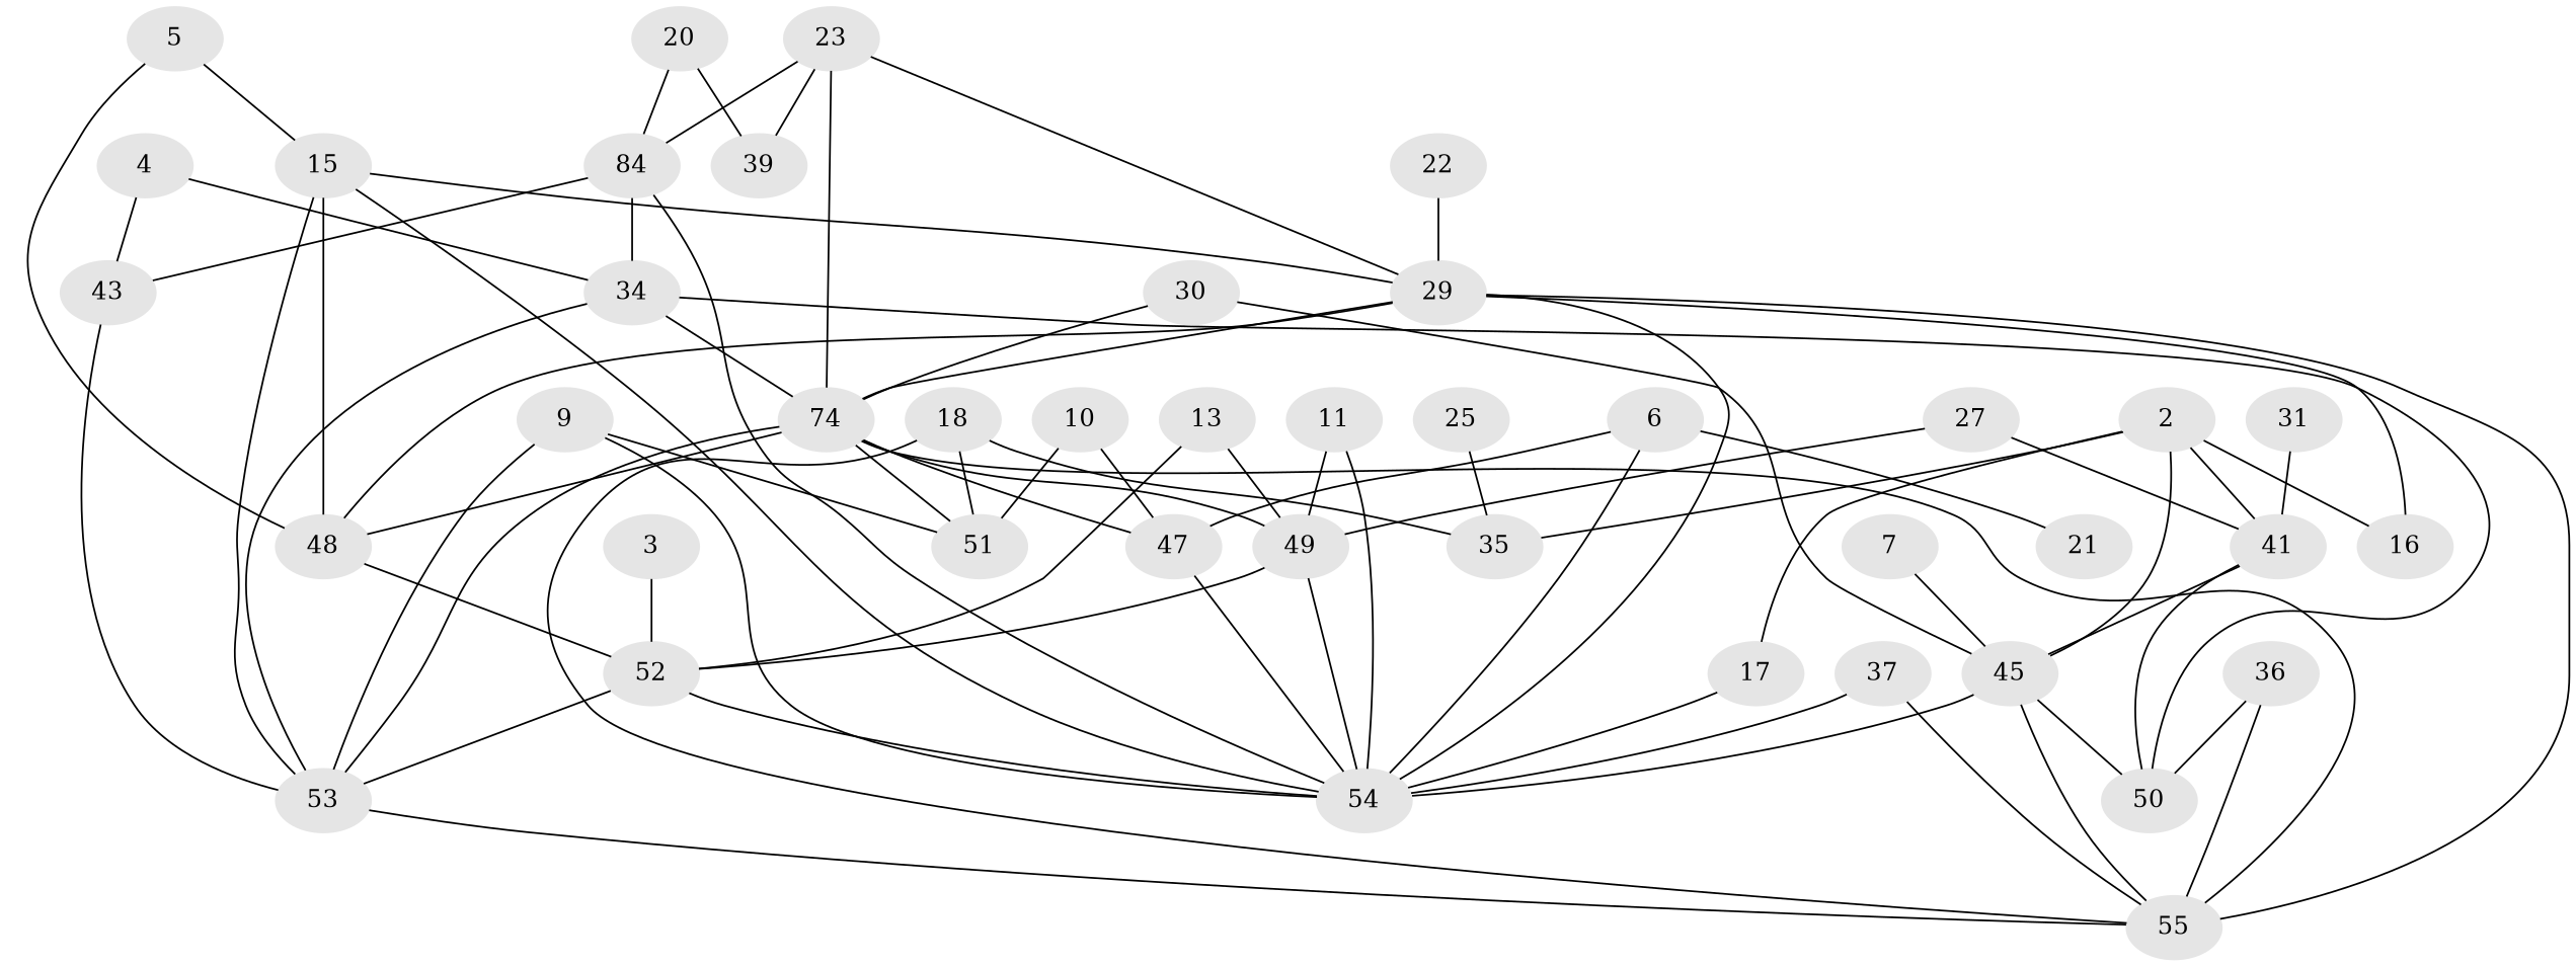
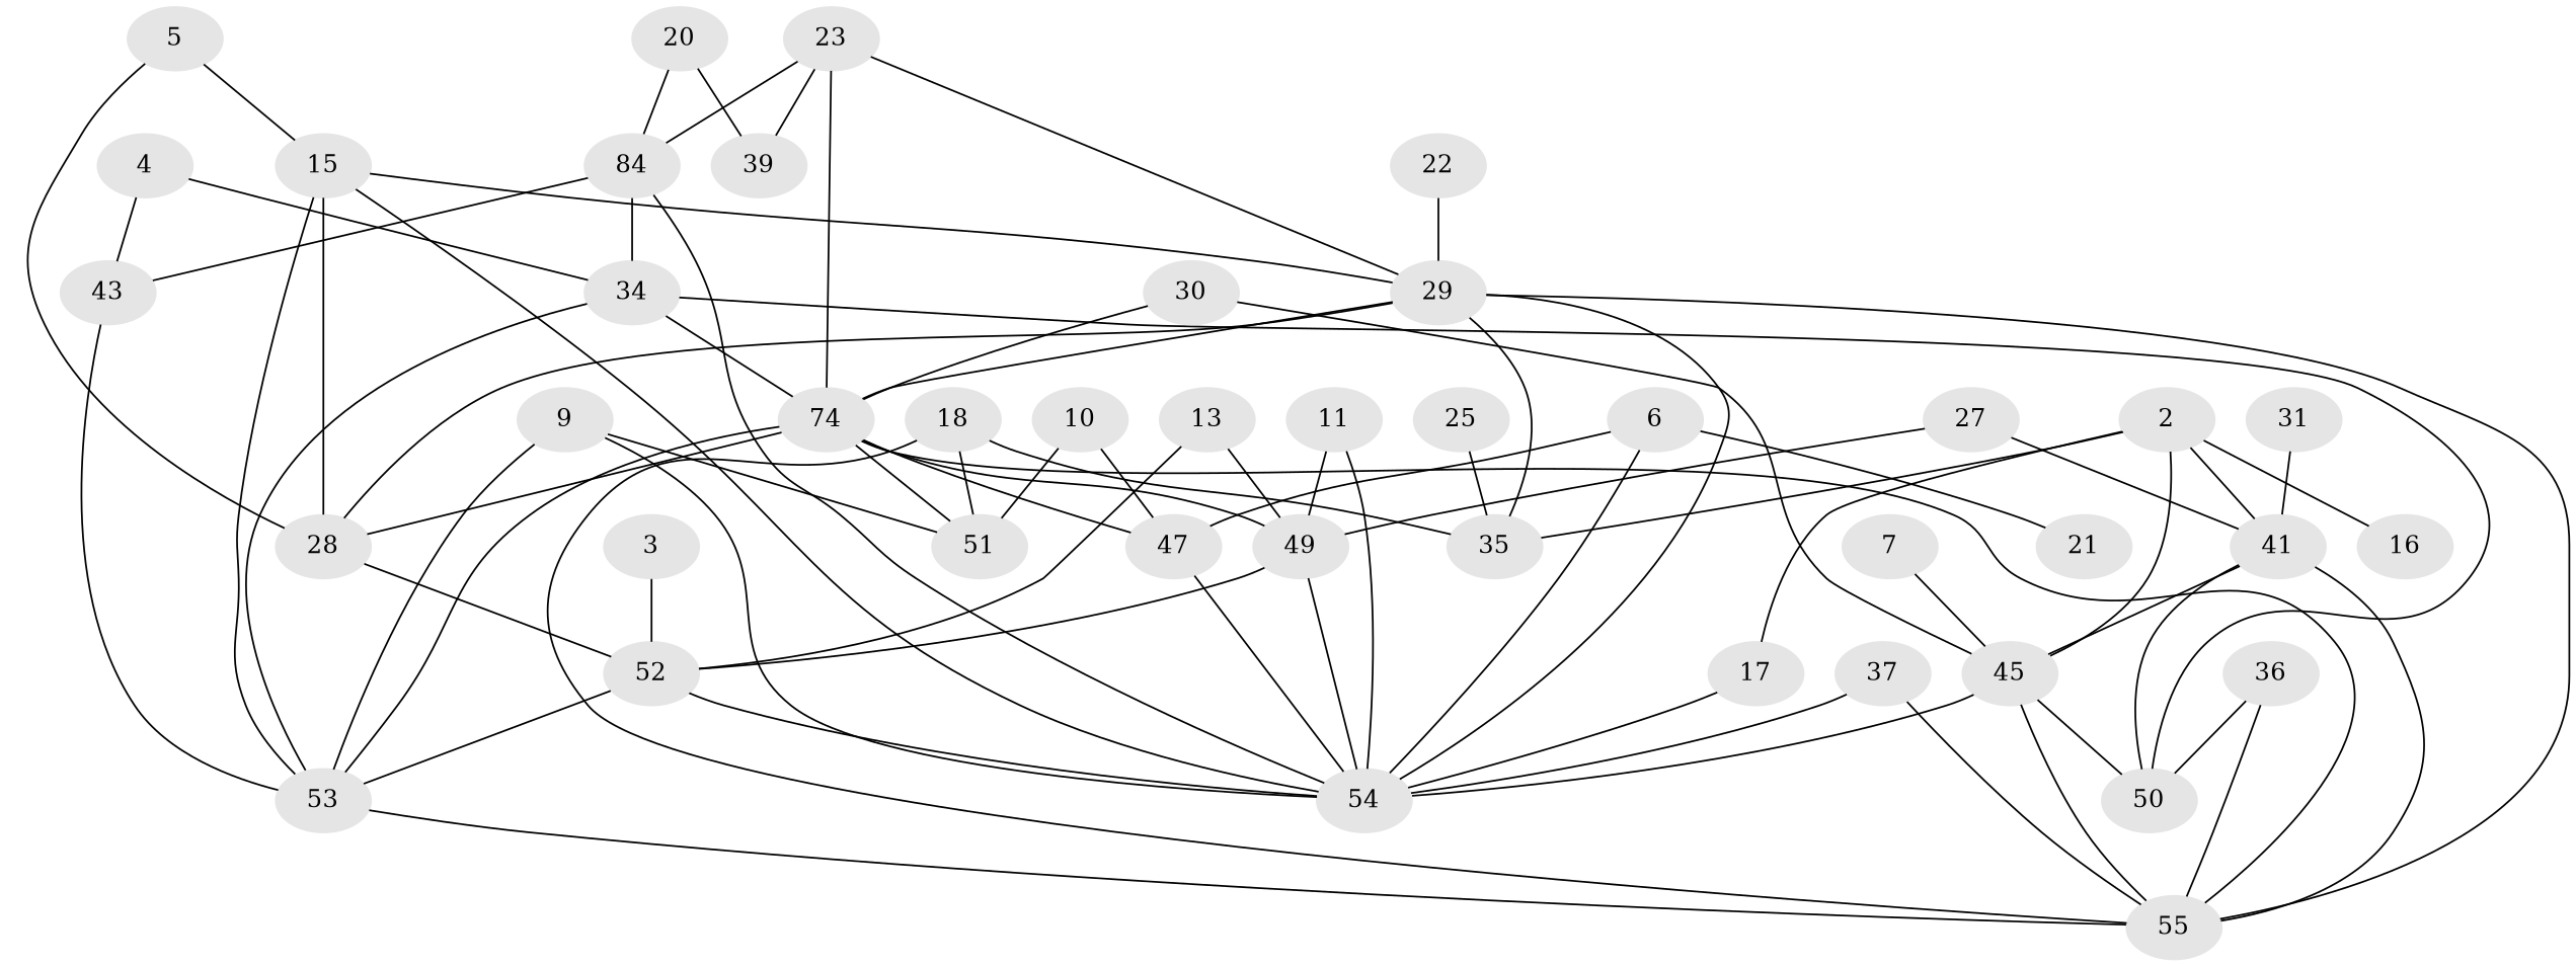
  graph {
    node [color=gray90 style=filled]
    edge [weight=1.0]
    n1 [label=5]
    15
-   48
+   48 [label=28]
    54
    53
    29
    52
    2
    16
    17
    35
    41
    45
    55
    50
    3
    4
    34
    43
    n20 [label=74]
    6
    21
    47
    7
    9
    51
    10
    11
    49
    13
    18
    n32 [label=84]
    20
    39
    22
    23
    25
    27
    30
    31
    36
    37
    n1 -- 15
    n1 -- 48
    15 -- 48
    15 -- 54
    15 -- 53
    15 -- 29
    48 -- 52
    53 -- 55
    29 -- 48
    29 -- 54
-   29 -- 16
+   29 -- 35
    29 -- 55
    29 -- n20
    52 -- 54
    52 -- 53
    2 -- 16
    2 -- 17
    2 -- 35
    2 -- 41
    2 -- 45
    17 -- 54
    41 -- 45
+   41 -- 55
    41 -- 50
    45 -- 54
    45 -- 55
    45 -- 50
    3 -- 52
    4 -- 34
    4 -- 43
    34 -- 53 [weight=2.0]
    34 -- 50
    34 -- n20
    43 -- 53
    n20 -- 48
    n20 -- 53
    n20 -- 55
    n20 -- 47 [weight=2.0]
    n20 -- 51 [weight=2.0]
    n20 -- 49
    6 -- 54
    6 -- 21
    6 -- 47
    47 -- 54
    7 -- 45
    9 -- 54
    9 -- 53
    9 -- 51
    10 -- 47
    10 -- 51
    11 -- 54
    11 -- 49 [weight=2.0]
    49 -- 54
    49 -- 52
    13 -- 52
    13 -- 49
    18 -- 35
    18 -- 55
    18 -- 51
    n32 -- 54
    n32 -- 34
    n32 -- 43
    20 -- n32
    20 -- 39
    22 -- 29
    23 -- 29
    23 -- n20
    23 -- n32
    23 -- 39
    25 -- 35
    27 -- 41
    27 -- 49
    30 -- 45
    30 -- n20
    31 -- 41
    36 -- 55
    36 -- 50
    37 -- 54
    37 -- 55
  }
